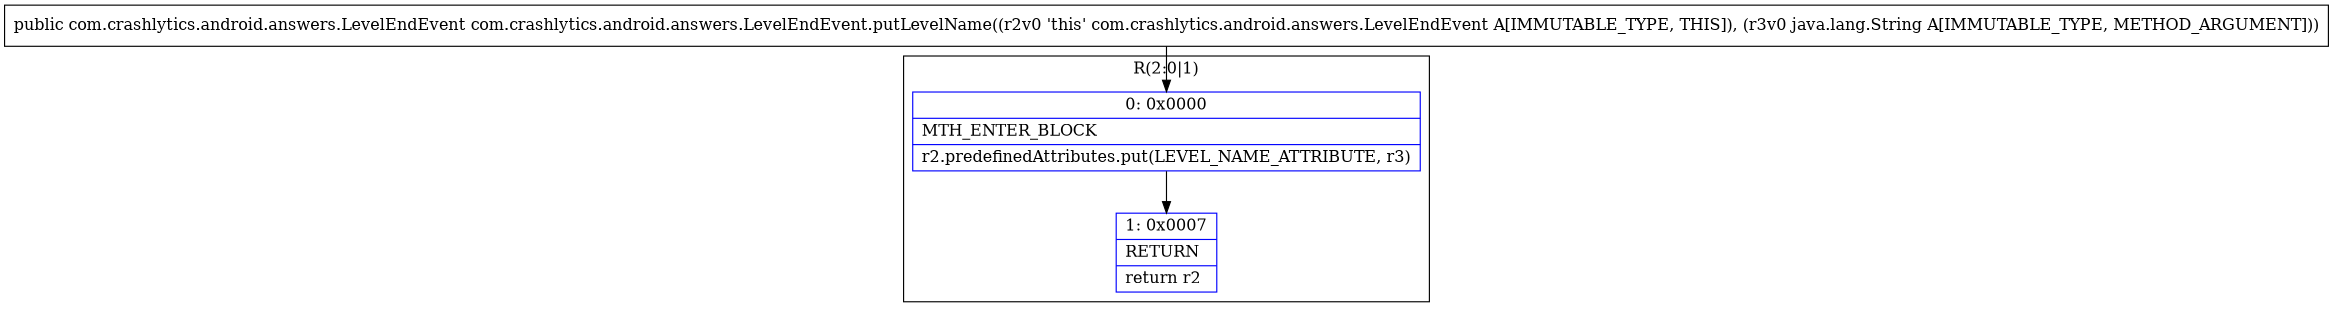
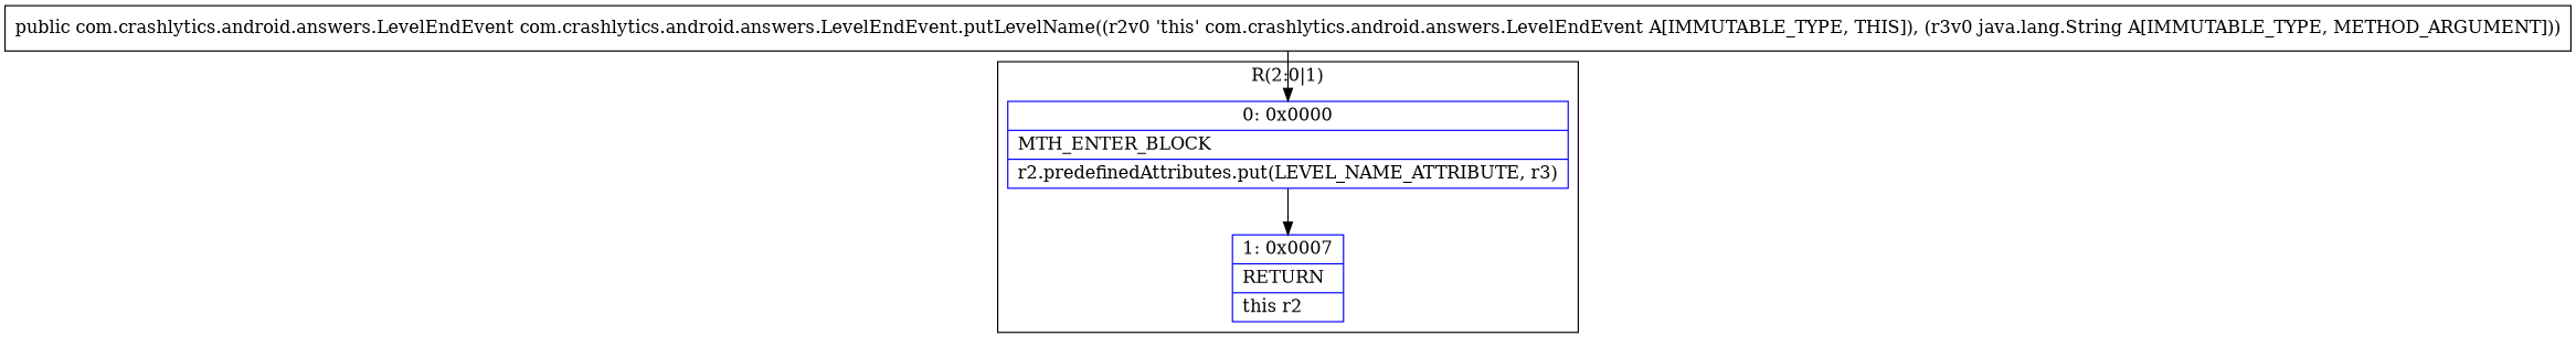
  digraph {
    node [color=blue shape=record]
    n1 [label="{0\:\ 0x0000|MTH_ENTER_BLOCK\l|r2.predefinedAttributes.put(LEVEL_NAME_ATTRIBUTE, r3)\l}"]
-   n2 [label="{1\:\ 0x0007|RETURN\l|return r2\l}"]
+   n2 [label="{1\:\ 0x0007|RETURN\l|this r2\l}"]
    n3 [label="{public com.crashlytics.android.answers.LevelEndEvent com.crashlytics.android.answers.LevelEndEvent.putLevelName((r2v0 'this' com.crashlytics.android.answers.LevelEndEvent A[IMMUTABLE_TYPE, THIS]), (r3v0 java.lang.String A[IMMUTABLE_TYPE, METHOD_ARGUMENT])) }" color=""]
    subgraph cluster_1 {
      label="R(2:0|1)"
      n1
      n2
    }
    n1 -> n2
    n3 -> n1
  }
